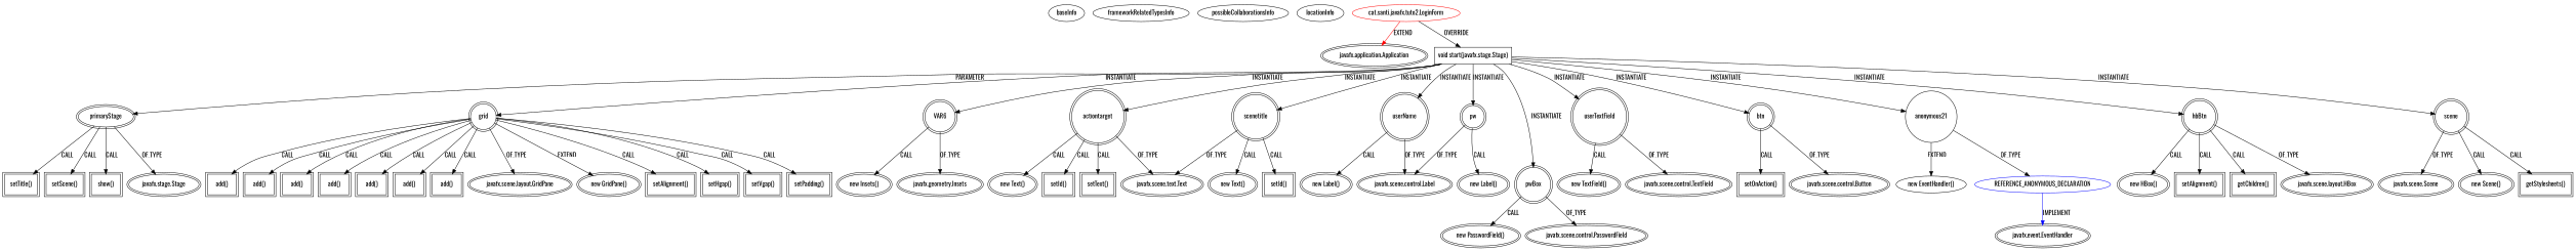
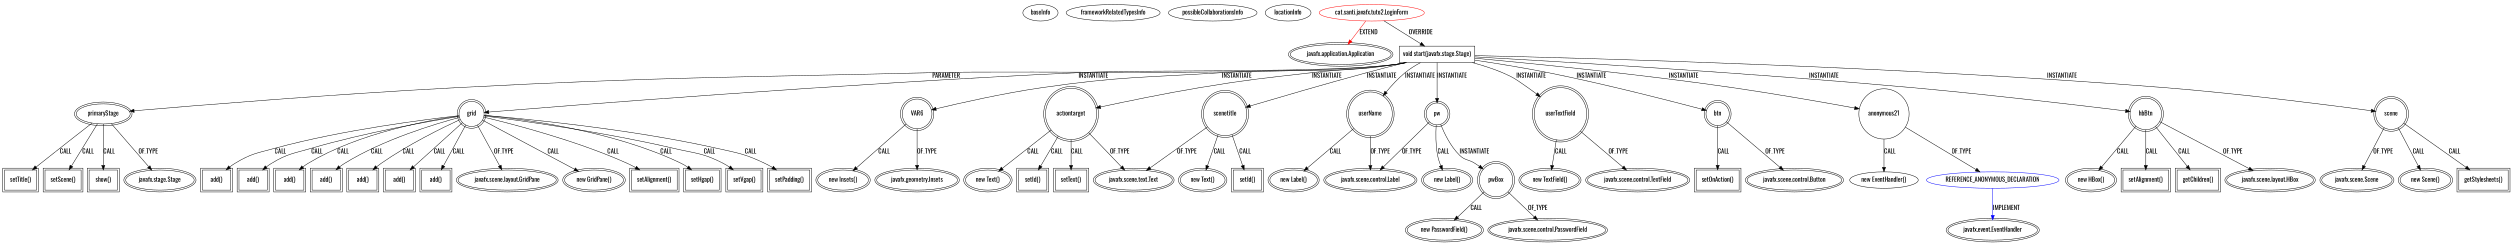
  digraph {
    fontname=Oswald
    node [fontname=Oswald isFrameworkType=true vertexType=INSIDE_CALL peripheries=2]
    edge [fontname=Oswald]
    baseInfo [category=extension_graph graphId=4095 isAnonymous=false possibleRelation=true isFrameworkType="" vertexType="" peripheries=""]
    frameworkRelatedTypesInfo [0="javafx.application.Application" isFrameworkType="" vertexType="" peripheries=""]
    possibleCollaborationsInfo [0="4095~OVERRIDING_METHOD_DECLARATION-INSTANTIATION-~javafx.application.Application ~javafx.event.EventHandler ~false~true" isFrameworkType="" vertexType="" peripheries=""]
    locationInfo [contextSignature=LoginForm filePath="/santi-gonzalez-javafx-tutos/javafx-tutos-master/JavaFXLoginForm/src/cat/santi/javafx/tuto2/LoginForm.java" graphId=4095 projectName="santi-gonzalez-javafx-tutos" isFrameworkType="" vertexType="" peripheries=""]
    n5 [color=red isFrameworkType=false label="cat.santi.javafx.tuto2.LoginForm" vertexType=ROOT_CLIENT_CLASS_DECLARATION peripheries=""]
    n6 [label="javafx.application.Application" vertexType=FRAMEWORK_CLASS_TYPE]
    n7 [isFrameworkType=false label="void start(javafx.stage.Stage)" shape=box vertexType=OVERRIDING_METHOD_DECLARATION peripheries=""]
    n8 [label=primaryStage vertexType=PARAMETER_DECLARATION]
    n9 [label=grid shape=circle vertexType=VARIABLE_EXPRESION]
    n10 [label=VAR6 shape=circle vertexType=VARIABLE_EXPRESION]
    n11 [label=scenetitle shape=circle vertexType=VARIABLE_EXPRESION]
    n12 [label=userName shape=circle vertexType=VARIABLE_EXPRESION]
    n13 [label=userTextField shape=circle vertexType=VARIABLE_EXPRESION]
    n14 [label=pw shape=circle vertexType=VARIABLE_EXPRESION]
    n15 [label=pwBox shape=circle vertexType=VARIABLE_EXPRESION]
    n16 [label=actiontarget shape=circle vertexType=VARIABLE_EXPRESION]
    n17 [label=btn shape=circle vertexType=VARIABLE_EXPRESION]
    n18 [isFrameworkType=false label=anonymous21 shape=circle vertexType=VARIABLE_EXPRESION peripheries=""]
    n19 [label=hbBtn shape=circle vertexType=VARIABLE_EXPRESION]
    n20 [label=scene shape=circle vertexType=VARIABLE_EXPRESION]
    n21 [label="javafx.stage.Stage" vertexType=FRAMEWORK_CLASS_TYPE]
    n22 [label="setTitle()" shape=box]
    n23 [label="setScene()" shape=box]
    n24 [label="show()" shape=box]
    n25 [label="javafx.scene.layout.GridPane" vertexType=FRAMEWORK_CLASS_TYPE]
    n26 [label="new GridPane()" vertexType=CONSTRUCTOR_CALL]
    n27 [label="setAlignment()" shape=box]
    n28 [label="setHgap()" shape=box]
    n29 [label="setVgap()" shape=box]
    n30 [label="setPadding()" shape=box]
    n31 [label="add()" shape=box]
    n32 [label="add()" shape=box]
    n33 [label="add()" shape=box]
    n34 [label="add()" shape=box]
    n35 [label="add()" shape=box]
    n36 [label="add()" shape=box]
    n37 [label="add()" shape=box]
    n38 [label="javafx.geometry.Insets" vertexType=FRAMEWORK_CLASS_TYPE]
    n39 [label="new Insets()" vertexType=CONSTRUCTOR_CALL]
    n40 [label="javafx.scene.text.Text" vertexType=FRAMEWORK_CLASS_TYPE]
    n41 [label="new Text()" vertexType=CONSTRUCTOR_CALL]
    n42 [label="setId()" shape=box]
    n43 [label="javafx.scene.control.Label" vertexType=FRAMEWORK_CLASS_TYPE]
    n44 [label="new Label()" vertexType=CONSTRUCTOR_CALL]
    n45 [label="javafx.scene.control.TextField" vertexType=FRAMEWORK_CLASS_TYPE]
    n46 [label="new TextField()" vertexType=CONSTRUCTOR_CALL]
    n47 [label="new Label()" vertexType=CONSTRUCTOR_CALL]
    n48 [label="javafx.scene.control.PasswordField" vertexType=FRAMEWORK_CLASS_TYPE]
    n49 [label="new PasswordField()" vertexType=CONSTRUCTOR_CALL]
    n50 [label="new Text()" vertexType=CONSTRUCTOR_CALL]
    n51 [label="setId()" shape=box]
    n52 [label="setText()" shape=box]
    n53 [label="javafx.scene.control.Button" vertexType=FRAMEWORK_CLASS_TYPE]
    n54 [label="setOnAction()" shape=box]
    n55 [color=blue isFrameworkType=false label=REFERENCE_ANONYMOUS_DECLARATION vertexType=REFERENCE_ANONYMOUS_DECLARATION peripheries=""]
    n56 [isFrameworkType=false label="new EventHandler()" vertexType=CONSTRUCTOR_CALL peripheries=""]
    n57 [label="javafx.scene.layout.HBox" vertexType=FRAMEWORK_CLASS_TYPE]
    n58 [label="new HBox()" vertexType=CONSTRUCTOR_CALL]
    n59 [label="setAlignment()" shape=box]
    n60 [label="getChildren()" shape=box]
    n61 [label="javafx.scene.Scene" vertexType=FRAMEWORK_CLASS_TYPE]
    n62 [label="new Scene()" vertexType=CONSTRUCTOR_CALL]
    n63 [label="getStylesheets()" shape=box]
    n64 [label="javafx.event.EventHandler" vertexType=FRAMEWORK_INTERFACE_TYPE]
    n5 -> n6 [color=red label=EXTEND]
    n5 -> n7 [label=OVERRIDE]
    n7 -> n8 [label=PARAMETER]
    n7 -> n9 [label=INSTANTIATE]
    n7 -> n10 [label=INSTANTIATE]
    n7 -> n11 [label=INSTANTIATE]
    n7 -> n12 [label=INSTANTIATE]
    n7 -> n13 [label=INSTANTIATE]
    n7 -> n14 [label=INSTANTIATE]
-   n7 -> n15 [label=INSTANTIATE]
+   n14 -> n15 [label=INSTANTIATE]
    n7 -> n16 [label=INSTANTIATE]
    n7 -> n17 [label=INSTANTIATE]
    n7 -> n18 [label=INSTANTIATE]
    n7 -> n19 [label=INSTANTIATE]
    n7 -> n20 [label=INSTANTIATE]
    n8 -> n21 [label=OF_TYPE]
    n8 -> n22 [label=CALL]
    n8 -> n23 [label=CALL]
    n8 -> n24 [label=CALL]
    n9 -> n25 [label=OF_TYPE]
-   n9 -> n26 [label=EXTEND]
+   n9 -> n26 [label=CALL]
    n9 -> n27 [label=CALL]
    n9 -> n28 [label=CALL]
    n9 -> n29 [label=CALL]
    n9 -> n30 [label=CALL]
    n9 -> n31 [label=CALL]
    n9 -> n32 [label=CALL]
    n9 -> n33 [label=CALL]
    n9 -> n34 [label=CALL]
    n9 -> n35 [label=CALL]
    n9 -> n36 [label=CALL]
    n9 -> n37 [label=CALL]
    n10 -> n38 [label=OF_TYPE]
    n10 -> n39 [label=CALL]
    n11 -> n40 [label=OF_TYPE]
    n11 -> n41 [label=CALL]
    n11 -> n42 [label=CALL]
    n12 -> n43 [label=OF_TYPE]
    n12 -> n44 [label=CALL]
    n13 -> n45 [label=OF_TYPE]
    n13 -> n46 [label=CALL]
    n14 -> n43 [label=OF_TYPE]
    n14 -> n47 [label=CALL]
    n15 -> n48 [label=OF_TYPE]
    n15 -> n49 [label=CALL]
    n16 -> n40 [label=OF_TYPE]
    n16 -> n50 [label=CALL]
    n16 -> n51 [label=CALL]
    n16 -> n52 [label=CALL]
    n17 -> n53 [label=OF_TYPE]
    n17 -> n54 [label=CALL]
    n18 -> n55 [label=OF_TYPE]
-   n18 -> n56 [label=EXTEND]
+   n18 -> n56 [label=CALL]
    n19 -> n57 [label=OF_TYPE]
    n19 -> n58 [label=CALL]
    n19 -> n59 [label=CALL]
    n19 -> n60 [label=CALL]
    n20 -> n61 [label=OF_TYPE]
    n20 -> n62 [label=CALL]
    n20 -> n63 [label=CALL]
    n55 -> n64 [color=blue label=IMPLEMENT]
  }
